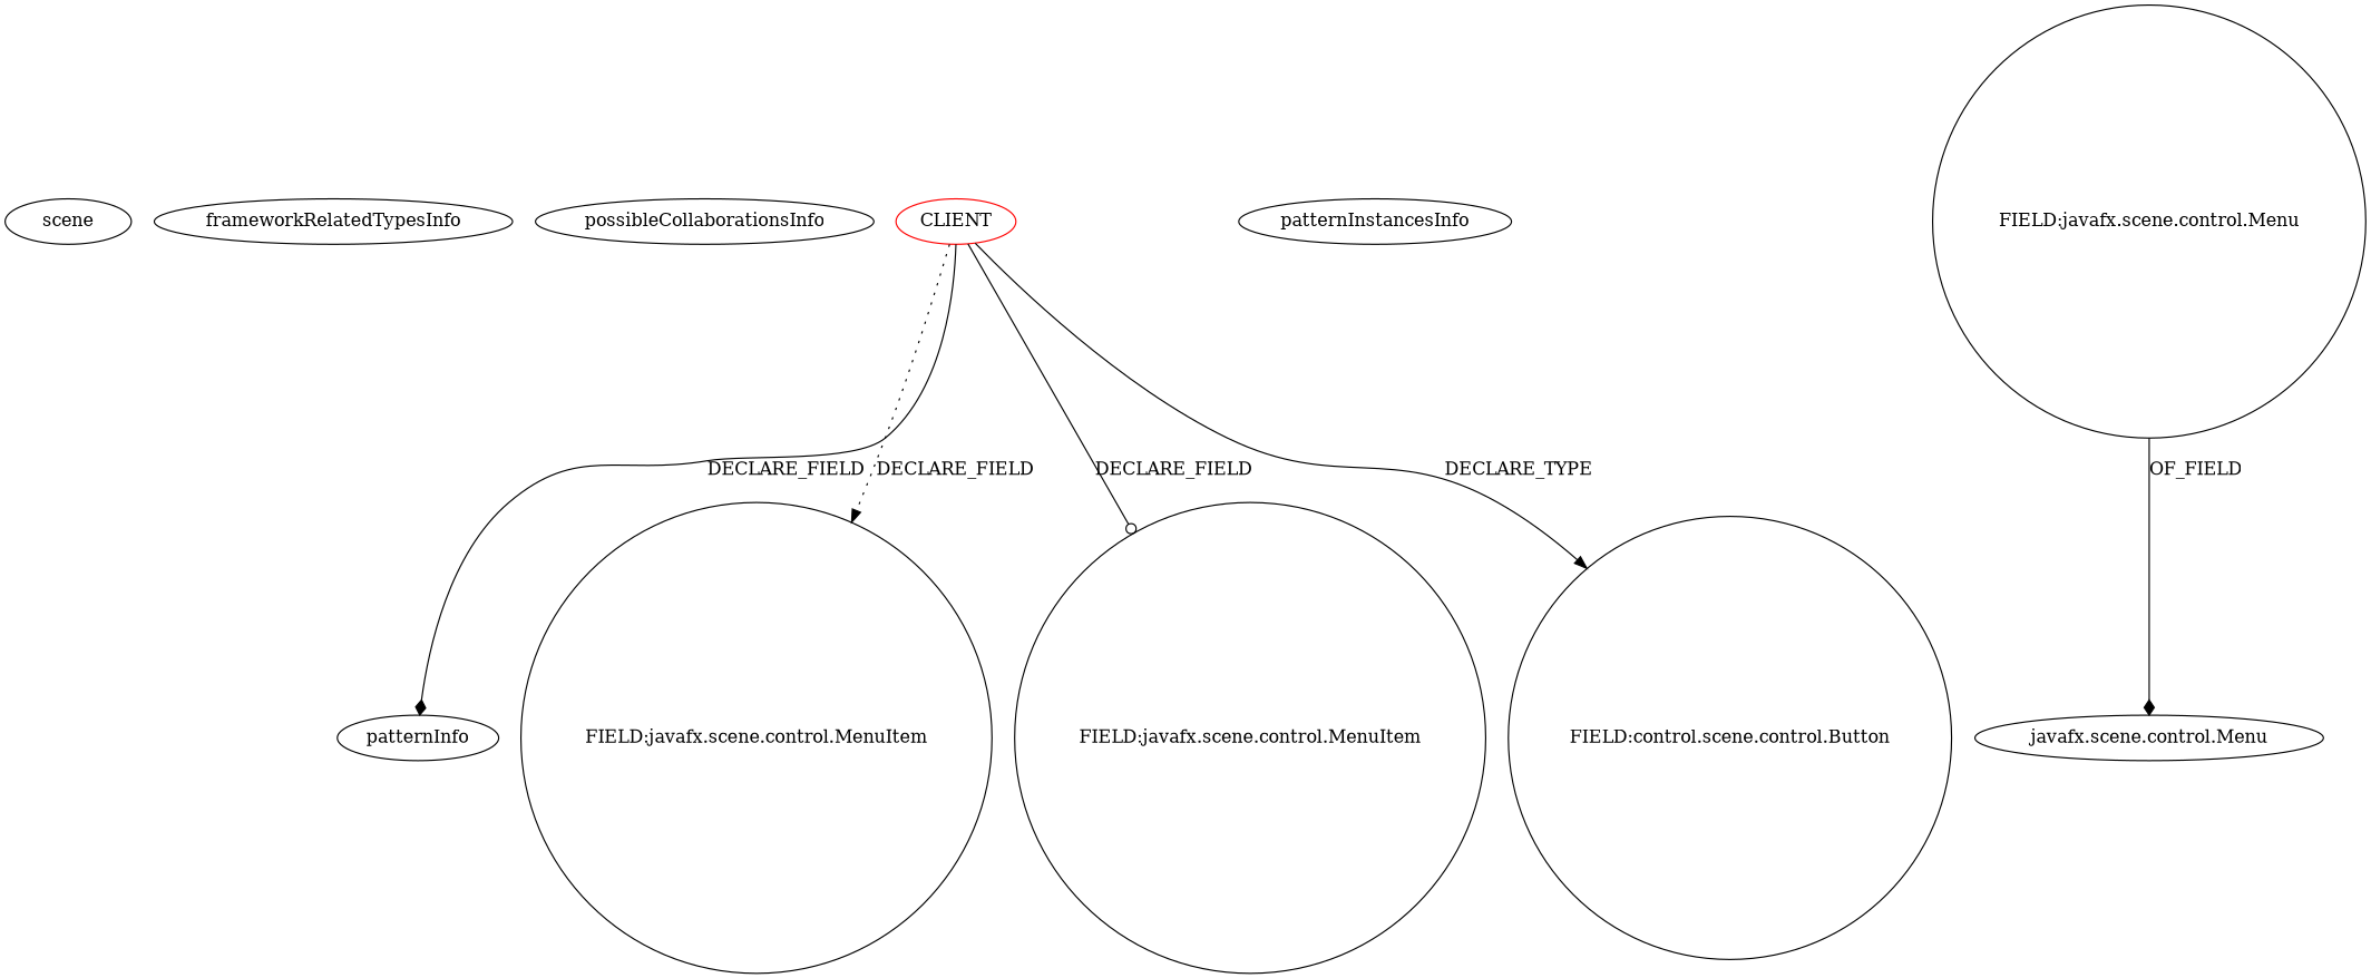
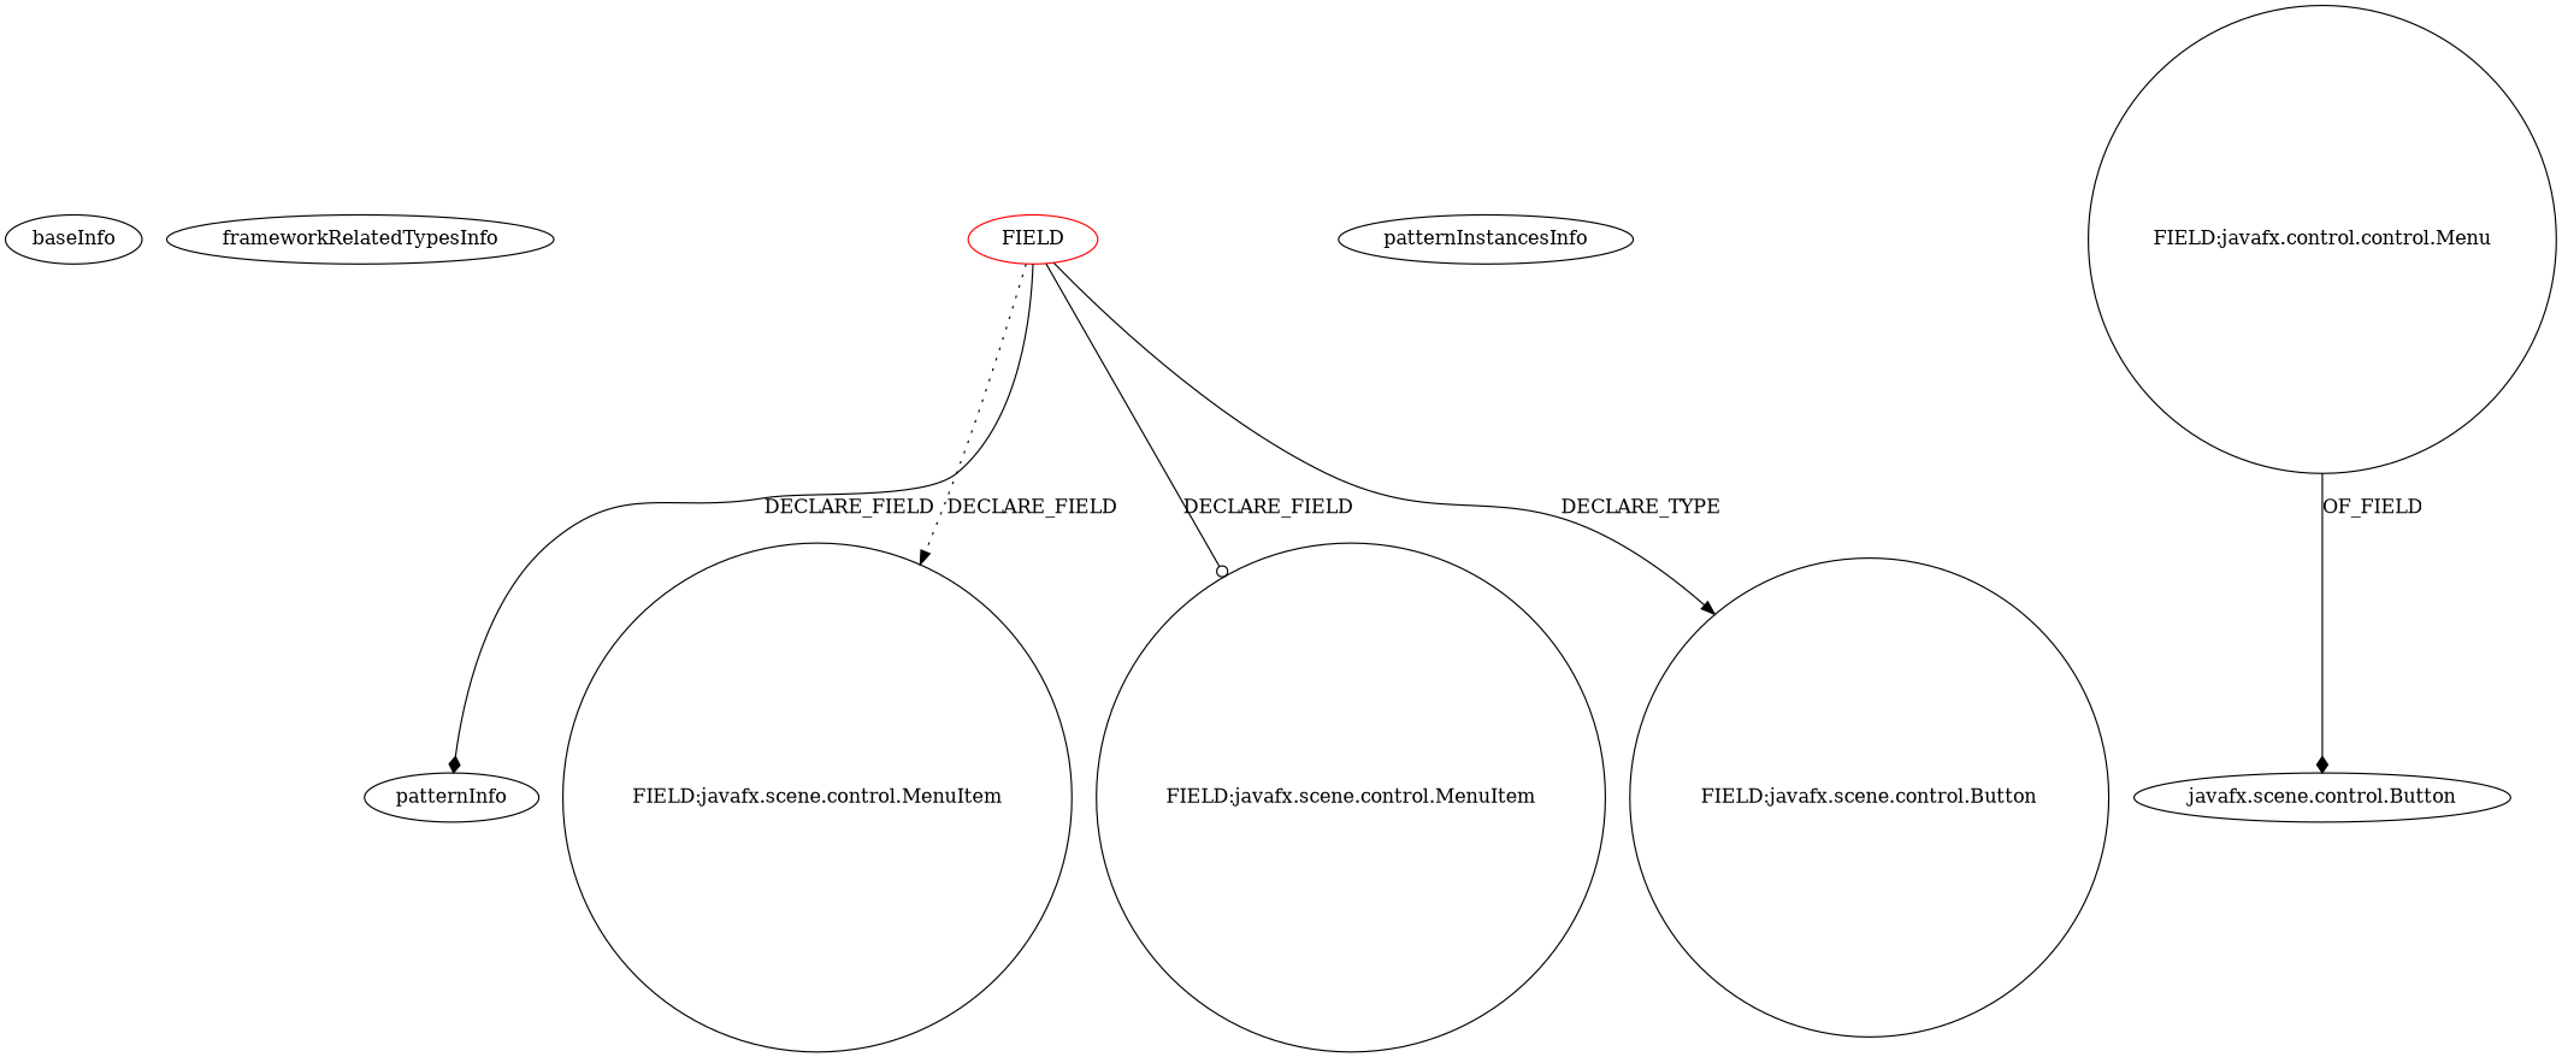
  digraph {
    node [isFrameworkType=false]
    edge [arrowhead=diamond style=solid]
-   baseInfo [category=pattern graphId=2165 isAnonymous=false possibleRelation=false label=scene isFrameworkType=""]
+   baseInfo [category=pattern graphId=2165 isAnonymous=false possibleRelation=false isFrameworkType=""]
    frameworkRelatedTypesInfo [isFrameworkType=""]
-   possibleCollaborationsInfo [isFrameworkType=""]
    patternInfo [frequency=4.0 patternRootClient=0 isFrameworkType=""]
    patternInstancesInfo [0="zvakanaka-bitbit~/zvakanaka-bitbit/bitbit-master/src/bitbit/BitBit.java~BitBit~4923" 1="tarchan-ClipFX~/tarchan-ClipFX/ClipFX-master/src/com/mac/tarchan/clipfx/ClipFXController.java~ClipFXController~4467" 2="svadlamudi-GaussJordanElimination~/svadlamudi-GaussJordanElimination/GaussJordanElimination-master/src/gauss/jordan/elimination/MainController.java~MainController~4396" 3="bjornbil-reservatie~/bjornbil-reservatie/reservatie-master/ReservatieKommaFinal/src/be/khleuven/bjornbillen/controller/MainController.java~MainController~2178" isFrameworkType=""]
-   n6 [label="javafx.scene.control.Menu" vertexType=FRAMEWORK_CLASS_TYPE]
-   n7 [label="FIELD:javafx.scene.control.Menu" shape=circle vertexType=FIELD_DECLARATION]
-   n8 [color=red label=CLIENT vertexType=ROOT_CLIENT_CLASS_DECLARATION]
+   n6 [label="javafx.scene.control.Button" vertexType=FRAMEWORK_CLASS_TYPE]
+   n7 [label="FIELD:javafx.control.control.Menu" shape=circle vertexType=FIELD_DECLARATION]
+   n8 [color=red label=FIELD vertexType=ROOT_CLIENT_CLASS_DECLARATION]
    n9 [label="FIELD:javafx.scene.control.MenuItem" shape=circle vertexType=FIELD_DECLARATION]
    n10 [label="FIELD:javafx.scene.control.MenuItem" shape=circle vertexType=FIELD_DECLARATION]
-   n11 [label="FIELD:control.scene.control.Button" shape=circle vertexType=FIELD_DECLARATION]
+   n11 [label="FIELD:javafx.scene.control.Button" shape=circle vertexType=FIELD_DECLARATION]
    n7 -> n6 [label=OF_FIELD]
    n8 -> patternInfo [label=DECLARE_FIELD]
    n8 -> n9 [arrowhead=normal label=DECLARE_FIELD style=dotted]
    n8 -> n10 [arrowhead=odot label=DECLARE_FIELD]
    n8 -> n11 [arrowhead=normal label=DECLARE_TYPE]
  }
